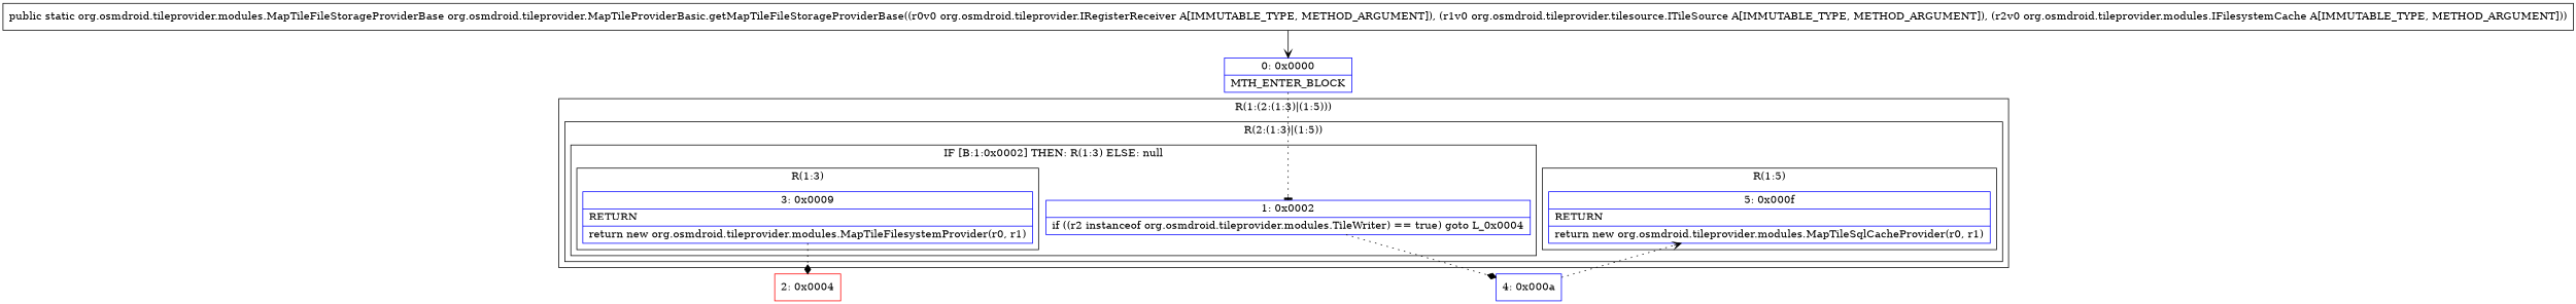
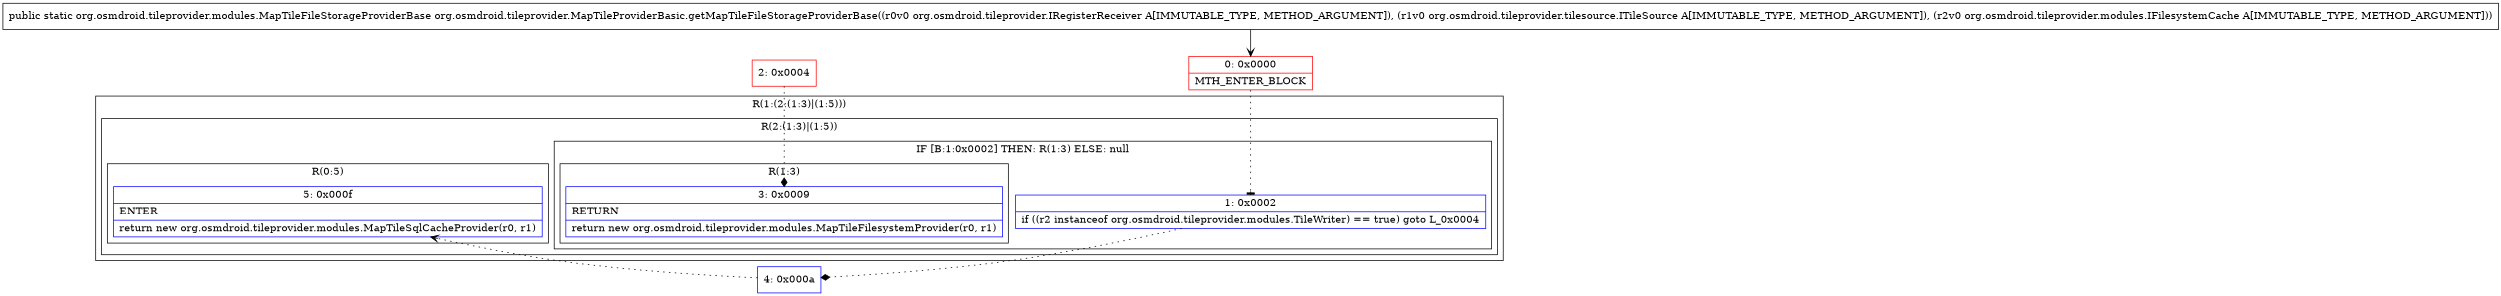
  digraph {
    node [color=blue shape=record]
    edge [arrowhead=diamond style=dotted]
    n1 [label="{3\:\ 0x0009|RETURN\l|return new org.osmdroid.tileprovider.modules.MapTileFilesystemProvider(r0, r1)\l}"]
    n2 [label="{1\:\ 0x0002|if ((r2 instanceof org.osmdroid.tileprovider.modules.TileWriter) == true) goto L_0x0004\l}"]
-   n3 [label="{5\:\ 0x000f|RETURN\l|return new org.osmdroid.tileprovider.modules.MapTileSqlCacheProvider(r0, r1)\l}"]
+   n3 [label="{5\:\ 0x000f|ENTER\l|return new org.osmdroid.tileprovider.modules.MapTileSqlCacheProvider(r0, r1)\l}"]
    n4 [label="{4\:\ 0x000a}"]
    n5 [color=red label="{2\:\ 0x0004}"]
-   n6 [label="{0\:\ 0x0000|MTH_ENTER_BLOCK\l}"]
+   n6 [color=red label="{0\:\ 0x0000|MTH_ENTER_BLOCK\l}"]
    n7 [label="{public static org.osmdroid.tileprovider.modules.MapTileFileStorageProviderBase org.osmdroid.tileprovider.MapTileProviderBasic.getMapTileFileStorageProviderBase((r0v0 org.osmdroid.tileprovider.IRegisterReceiver A[IMMUTABLE_TYPE, METHOD_ARGUMENT]), (r1v0 org.osmdroid.tileprovider.tilesource.ITileSource A[IMMUTABLE_TYPE, METHOD_ARGUMENT]), (r2v0 org.osmdroid.tileprovider.modules.IFilesystemCache A[IMMUTABLE_TYPE, METHOD_ARGUMENT])) }" color=""]
    subgraph cluster_1 {
      label="R(1:(2:(1:3)|(1:5)))"
      subgraph cluster_2 {
        label="R(2:(1:3)|(1:5))"
        subgraph cluster_3 {
          label="IF [B:1:0x0002] THEN: R(1:3) ELSE: null"
          n2
          subgraph cluster_4 {
            label="R(1:3)"
            n1
          }
        }
        subgraph cluster_5 {
-         label="R(1:5)"
+         label="R(0:5)"
          n3
        }
      }
    }
    n2 -> n4
    n4 -> n3 [arrowhead=vee]
-   n1 -> n5
+   n5 -> n1
    n6 -> n2 [arrowhead=tee]
    n7 -> n6 [arrowhead=vee style=solid]
  }
